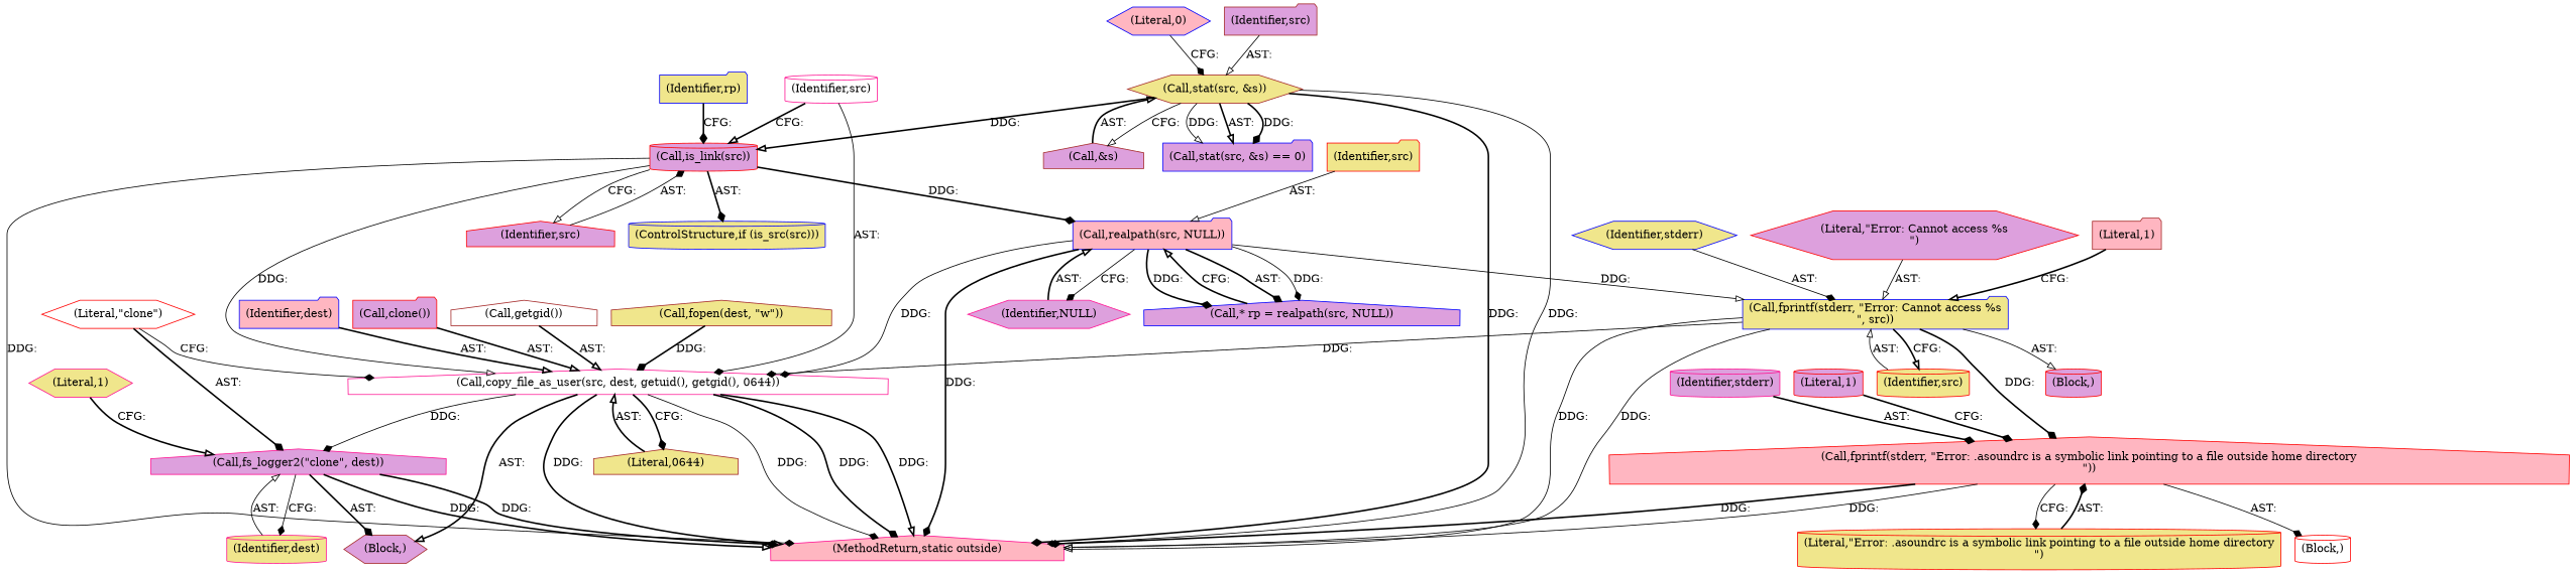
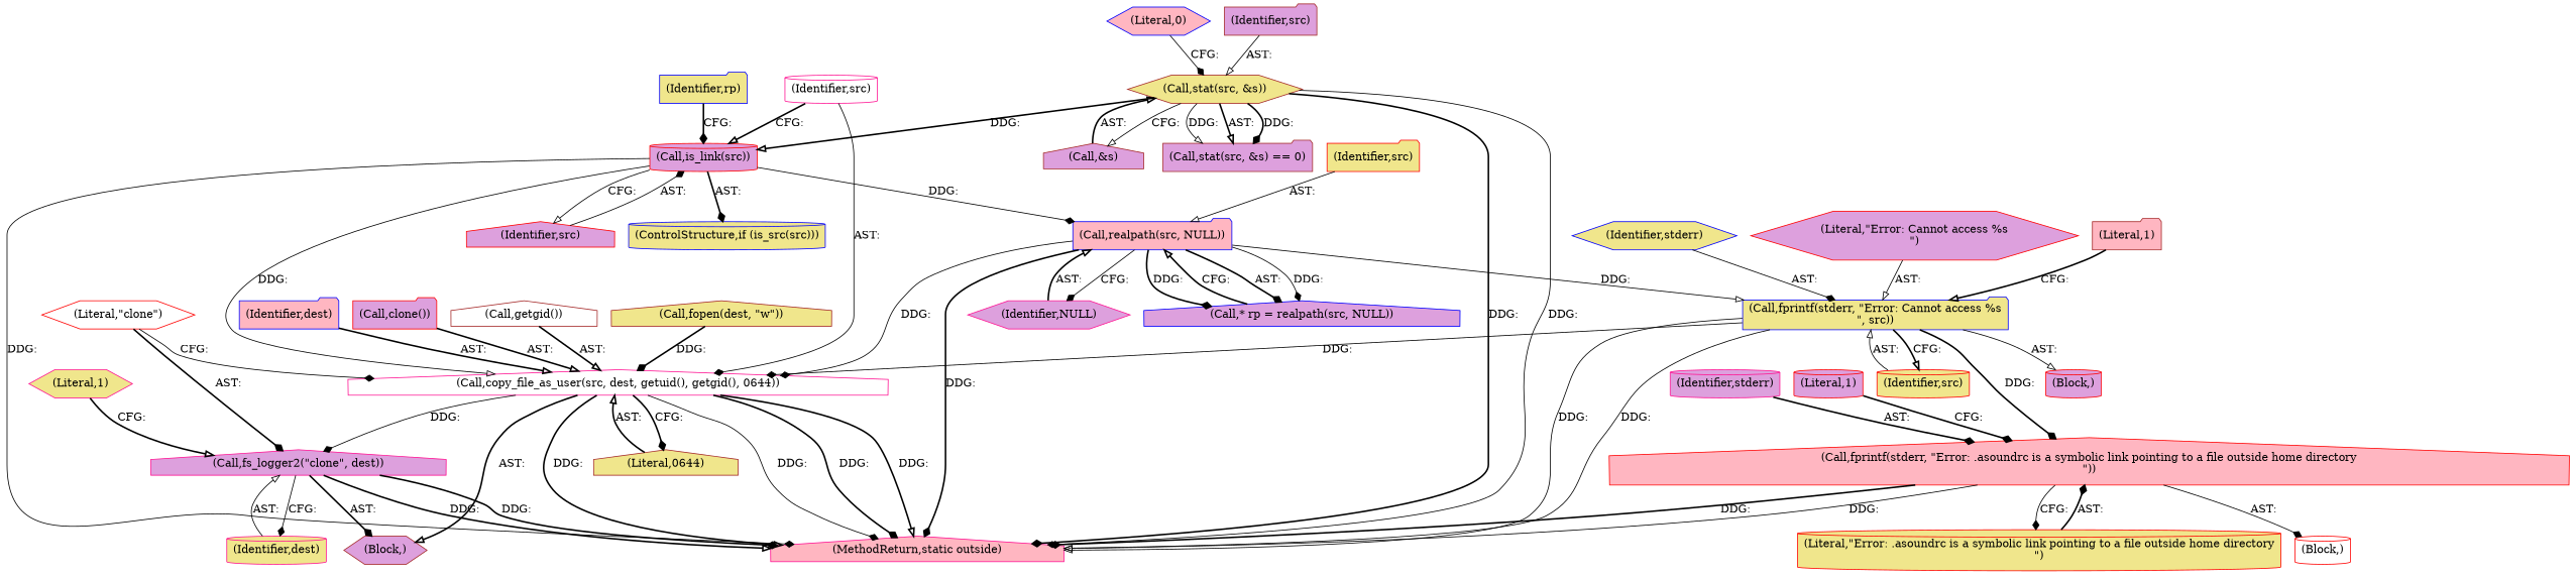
  digraph {
    node [color=red fillcolor=plum shape=house style=filled]
    edge [arrowhead=diamond style=bold]
    n1 [color=blue fillcolor=khaki label="(Call,fprintf(stderr, \"Error: Cannot access %s\n\", src))" shape=folder]
    n2 [fillcolor=lightpink label="(Call,fprintf(stderr, \"Error: .asoundrc is a symbolic link pointing to a file outside home directory\n\"))"]
    n3 [color=deeppink fillcolor=white label="(Call,copy_file_as_user(src, dest, getuid(), getgid(), 0644))"]
    n4 [color=deeppink fillcolor=lightpink label="(MethodReturn,static outside)"]
    n5 [label="(Block,)" shape=cylinder]
    n6 [fillcolor=khaki label="(Identifier,src)" shape=cylinder]
    n7 [fillcolor=khaki label="(Literal,\"Error: .asoundrc is a symbolic link pointing to a file outside home directory\n\")" shape=cylinder]
    n8 [fillcolor=white label="(Block,)" shape=cylinder]
    n9 [color=deeppink label="(Call,fs_logger2(\"clone\", dest))"]
    n10 [color=brown fillcolor=khaki label="(Literal,0644)"]
    n11 [color=brown label="(Block,)" shape=hexagon]
    n12 [color=blue fillcolor=lightpink label="(Call,realpath(src, NULL))" shape=folder]
    n13 [color=deeppink label="(Identifier,NULL)" shape=hexagon]
    n14 [color=blue label="(Call,* rp = realpath(src, NULL))"]
    n15 [label="(Call,is_link(src))" shape=cylinder]
    n16 [color=blue fillcolor=khaki label="(ControlStructure,if (is_src(src)))" shape=cylinder]
    n17 [label="(Identifier,src)"]
    n18 [color=brown fillcolor=khaki label="(Call,stat(src, &s))" shape=hexagon]
    n19 [color=brown label="(Call,&s)"]
-   n20 [color=blue label="(Call,stat(src, &s) == 0)" shape=folder]
+   n20 [color=brown label="(Call,stat(src, &s) == 0)" shape=folder]
    n21 [color=deeppink fillcolor=khaki label="(Identifier,dest)" shape=cylinder]
    n22 [color=blue fillcolor=lightpink label="(Identifier,dest)" shape=folder]
    n23 [color=blue fillcolor=khaki label="(Identifier,rp)" shape=folder]
    n24 [color=blue fillcolor=khaki label="(Identifier,stderr)" shape=hexagon]
    n25 [color=blue fillcolor=lightpink label="(Literal,0)" shape=hexagon]
    n26 [fillcolor=khaki label="(Identifier,src)" shape=folder]
    n27 [fillcolor=white label="(Literal,\"clone\")" shape=hexagon]
    n28 [label="(Call,clone())" shape=folder]
    n29 [color=brown label="(Identifier,src)" shape=folder]
    n30 [color=deeppink label="(Identifier,stderr)" shape=cylinder]
    n31 [color=deeppink fillcolor=khaki label="(Literal,1)" shape=hexagon]
    n32 [color=brown fillcolor=white label="(Call,getgid())"]
    n33 [label="(Literal,1)" shape=cylinder]
    n34 [color=brown fillcolor=khaki label="(Call,fopen(dest, \"w\"))"]
    n35 [label="(Literal,\"Error: Cannot access %s\n\")" shape=hexagon]
    n36 [color=brown fillcolor=lightpink label="(Literal,1)" shape=folder]
    n37 [color=deeppink fillcolor=white label="(Identifier,src)" shape=cylinder]
    n1 -> n2 [label="DDG: "]
    n1 -> n3 [label="DDG: " style=solid]
    n1 -> n4 [arrowhead=onormal label="DDG: " style=solid]
    n1 -> n4 [arrowhead=onormal label="DDG: " style=solid]
    n1 -> n5 [arrowhead=onormal label="AST: " style=solid]
    n1 -> n6 [arrowhead=onormal label="CFG: "]
    n2 -> n4 [label="DDG: "]
    n2 -> n4 [arrowhead=onormal label="DDG: " style=solid]
    n2 -> n7 [label="CFG: " style=solid]
    n2 -> n8 [label="AST: " style=solid]
    n3 -> n4 [arrowhead=onormal label="DDG: "]
    n3 -> n4 [label="DDG: " style=solid]
    n3 -> n4 [label="DDG: "]
    n3 -> n4 [arrowhead=onormal label="DDG: "]
    n3 -> n9 [label="DDG: " style=solid]
    n3 -> n10 [label="CFG: "]
    n3 -> n11 [arrowhead=onormal label="AST: "]
    n6 -> n1 [arrowhead=onormal label="AST: " style=solid]
    n7 -> n2 [label="AST: "]
    n9 -> n4 [arrowhead=onormal label="DDG: "]
    n9 -> n4 [label="DDG: "]
    n9 -> n11 [label="AST: "]
    n9 -> n21 [label="CFG: " style=solid]
    n10 -> n3 [arrowhead=onormal label="AST: "]
    n12 -> n1 [arrowhead=onormal label="DDG: " style=solid]
    n12 -> n3 [label="DDG: " style=solid]
    n12 -> n4 [label="DDG: "]
    n12 -> n13 [label="CFG: " style=solid]
    n12 -> n14 [label="AST: "]
    n12 -> n14 [label="DDG: " style=solid]
    n12 -> n14 [label="DDG: "]
    n13 -> n12 [arrowhead=onormal label="AST: "]
    n14 -> n12 [arrowhead=onormal label="CFG: "]
    n15 -> n3 [arrowhead=onormal label="DDG: " style=solid]
    n15 -> n4 [label="DDG: " style=solid]
-   n15 -> n12 [label="DDG: "]
+   n15 -> n12 [label="DDG: " style=solid]
    n15 -> n16 [label="AST: "]
    n15 -> n17 [arrowhead=onormal label="CFG: " style=solid]
    n17 -> n15 [label="AST: " style=solid]
    n18 -> n4 [label="DDG: "]
    n18 -> n4 [label="DDG: " style=solid]
    n18 -> n15 [arrowhead=onormal label="DDG: "]
    n18 -> n19 [arrowhead=onormal label="CFG: " style=solid]
    n18 -> n20 [arrowhead=onormal label="AST: "]
    n18 -> n20 [label="DDG: "]
    n18 -> n20 [arrowhead=onormal label="DDG: " style=solid]
    n19 -> n18 [arrowhead=onormal label="AST: "]
    n21 -> n9 [arrowhead=onormal label="AST: " style=solid]
    n22 -> n3 [arrowhead=onormal label="AST: "]
    n23 -> n15 [label="CFG: "]
    n24 -> n1 [label="AST: " style=solid]
    n25 -> n18 [label="CFG: " style=solid]
    n26 -> n12 [arrowhead=onormal label="AST: " style=solid]
    n27 -> n3 [label="CFG: " style=solid]
    n27 -> n9 [label="AST: "]
    n28 -> n3 [arrowhead=onormal label="AST: "]
    n29 -> n18 [arrowhead=onormal label="AST: " style=solid]
    n30 -> n2 [label="AST: "]
    n31 -> n9 [arrowhead=onormal label="CFG: "]
    n32 -> n3 [arrowhead=onormal label="AST: "]
    n33 -> n2 [label="CFG: "]
    n34 -> n3 [label="DDG: "]
    n35 -> n1 [arrowhead=onormal label="AST: " style=solid]
    n36 -> n1 [arrowhead=onormal label="CFG: "]
    n37 -> n3 [label="AST: " style=solid]
    n37 -> n15 [arrowhead=onormal label="CFG: "]
  }
